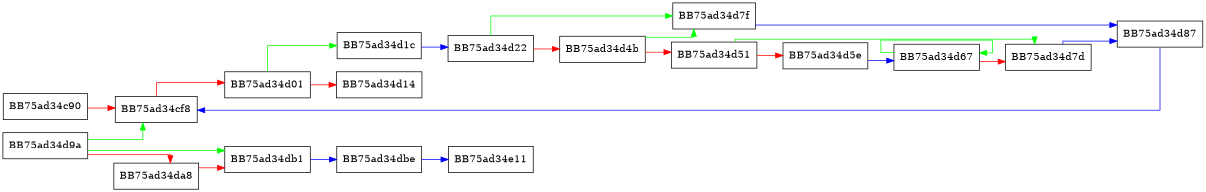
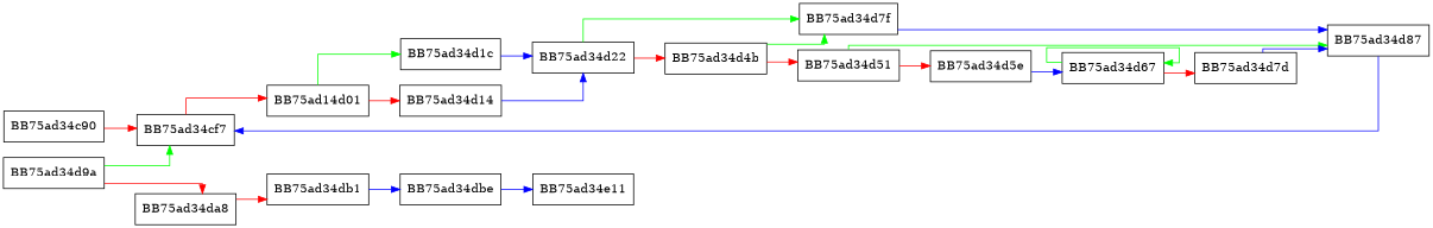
  digraph {
    rankdir=LR
    splines=ortho
    node [shape=box]
    edge [color=red]
    BB75ad34c90
-   BB75ad34cf8
-   BB75ad34d01
+   BB75ad34cf8 [label=BB75ad34cf7]
+   BB75ad34d01 [label=BB75ad14d01]
    BB75ad34d9a
    BB75ad34db1
    BB75ad34da8
    BB75ad34d1c
    BB75ad34d14
    BB75ad34dbe
    BB75ad34d22
    BB75ad34d7f
    BB75ad34d4b
    BB75ad34d87
    BB75ad34d51
    BB75ad34d5e
    BB75ad34d67
    BB75ad34d7d
    BB75ad34e11
    BB75ad34c90 -> BB75ad34cf8
    BB75ad34cf8 -> BB75ad34d01
    BB75ad34d01 -> BB75ad34d1c [color=green]
    BB75ad34d01 -> BB75ad34d14
    BB75ad34d9a -> BB75ad34cf8 [color=green]
-   BB75ad34d9a -> BB75ad34db1 [color=green]
    BB75ad34d9a -> BB75ad34da8
    BB75ad34db1 -> BB75ad34dbe [color=blue]
    BB75ad34da8 -> BB75ad34db1
    BB75ad34d1c -> BB75ad34d22 [color=blue]
+   BB75ad34d14 -> BB75ad34d22 [color=blue]
    BB75ad34dbe -> BB75ad34e11 [color=blue]
    BB75ad34d22 -> BB75ad34d7f [color=green]
    BB75ad34d22 -> BB75ad34d4b
    BB75ad34d7f -> BB75ad34d87 [color=blue]
    BB75ad34d4b -> BB75ad34d7f [color=green]
    BB75ad34d4b -> BB75ad34d51
    BB75ad34d87 -> BB75ad34cf8 [color=blue]
-   BB75ad34d51 -> BB75ad34d7d [color=green]
+   BB75ad34d51 -> BB75ad34d87 [color=green]
    BB75ad34d51 -> BB75ad34d5e
    BB75ad34d5e -> BB75ad34d67 [color=blue]
    BB75ad34d67 -> BB75ad34d67 [color=green]
    BB75ad34d67 -> BB75ad34d7d
    BB75ad34d7d -> BB75ad34d87 [color=blue]
  }
